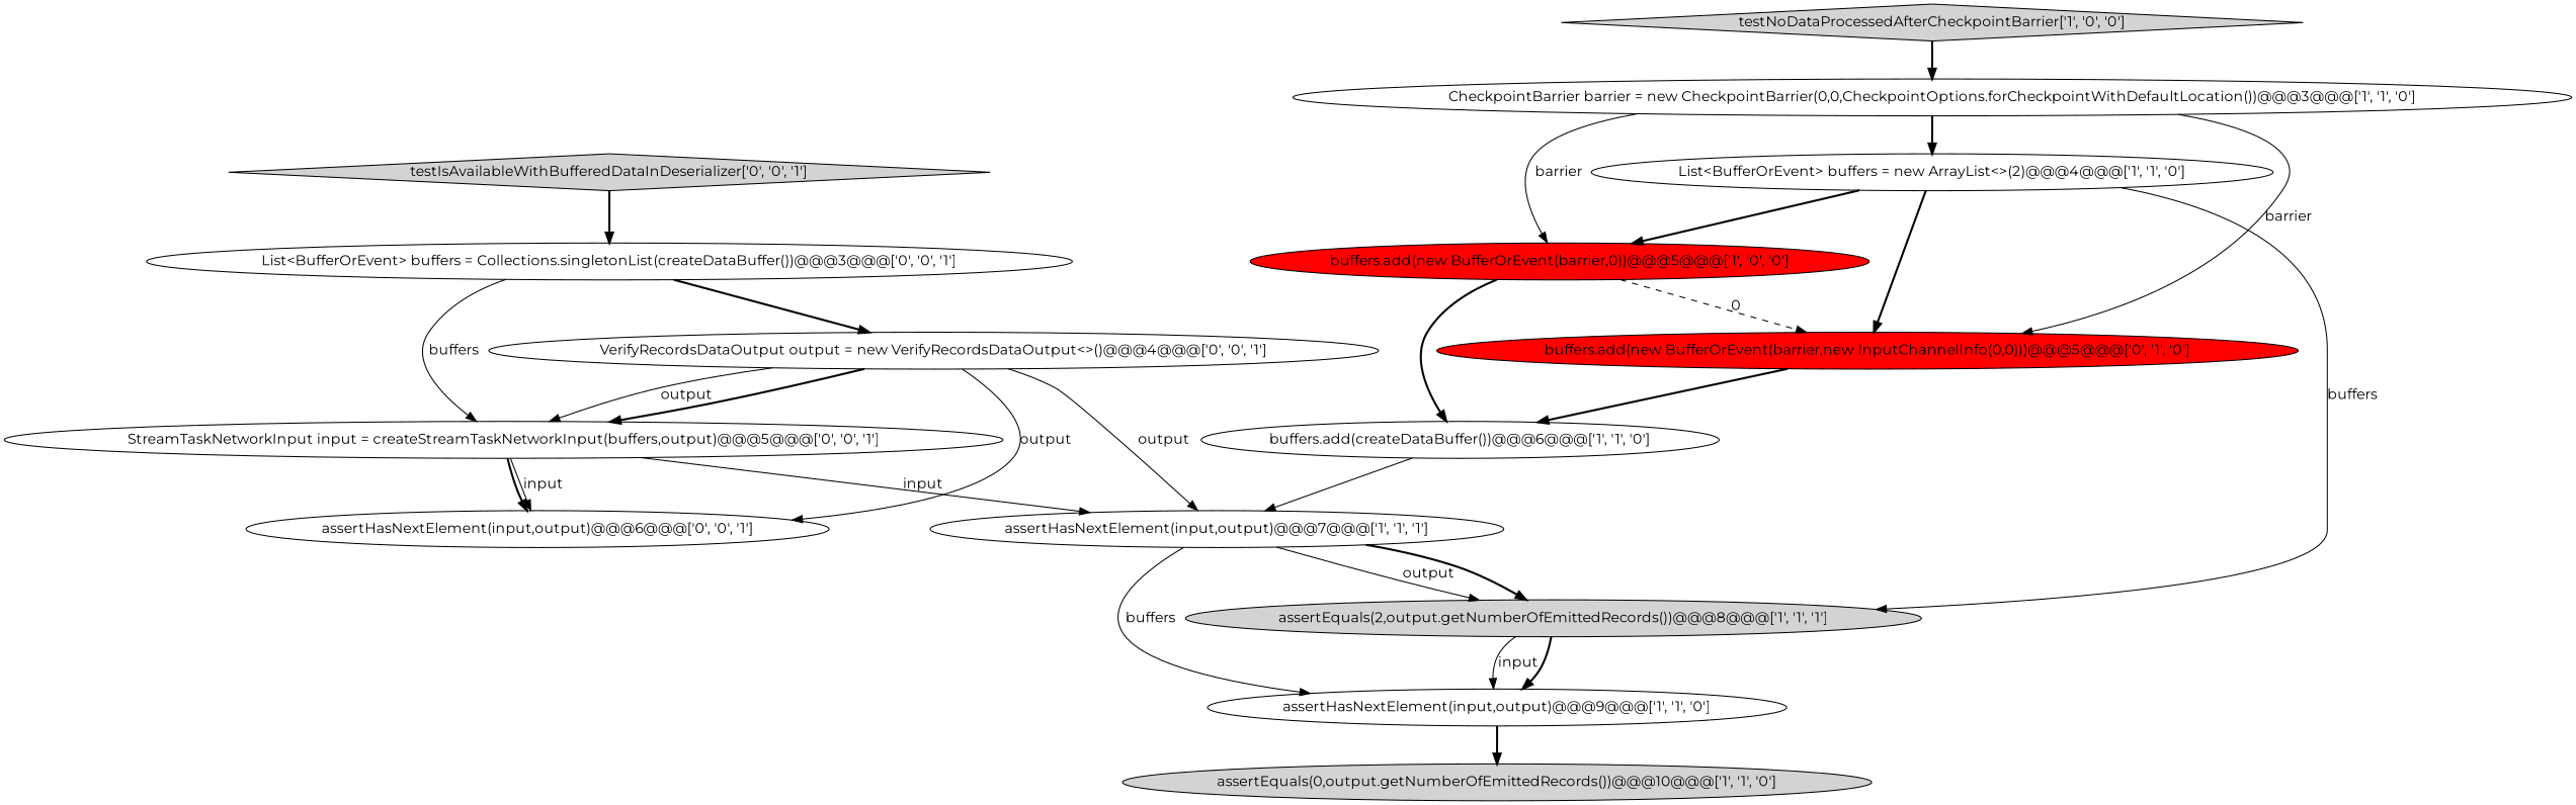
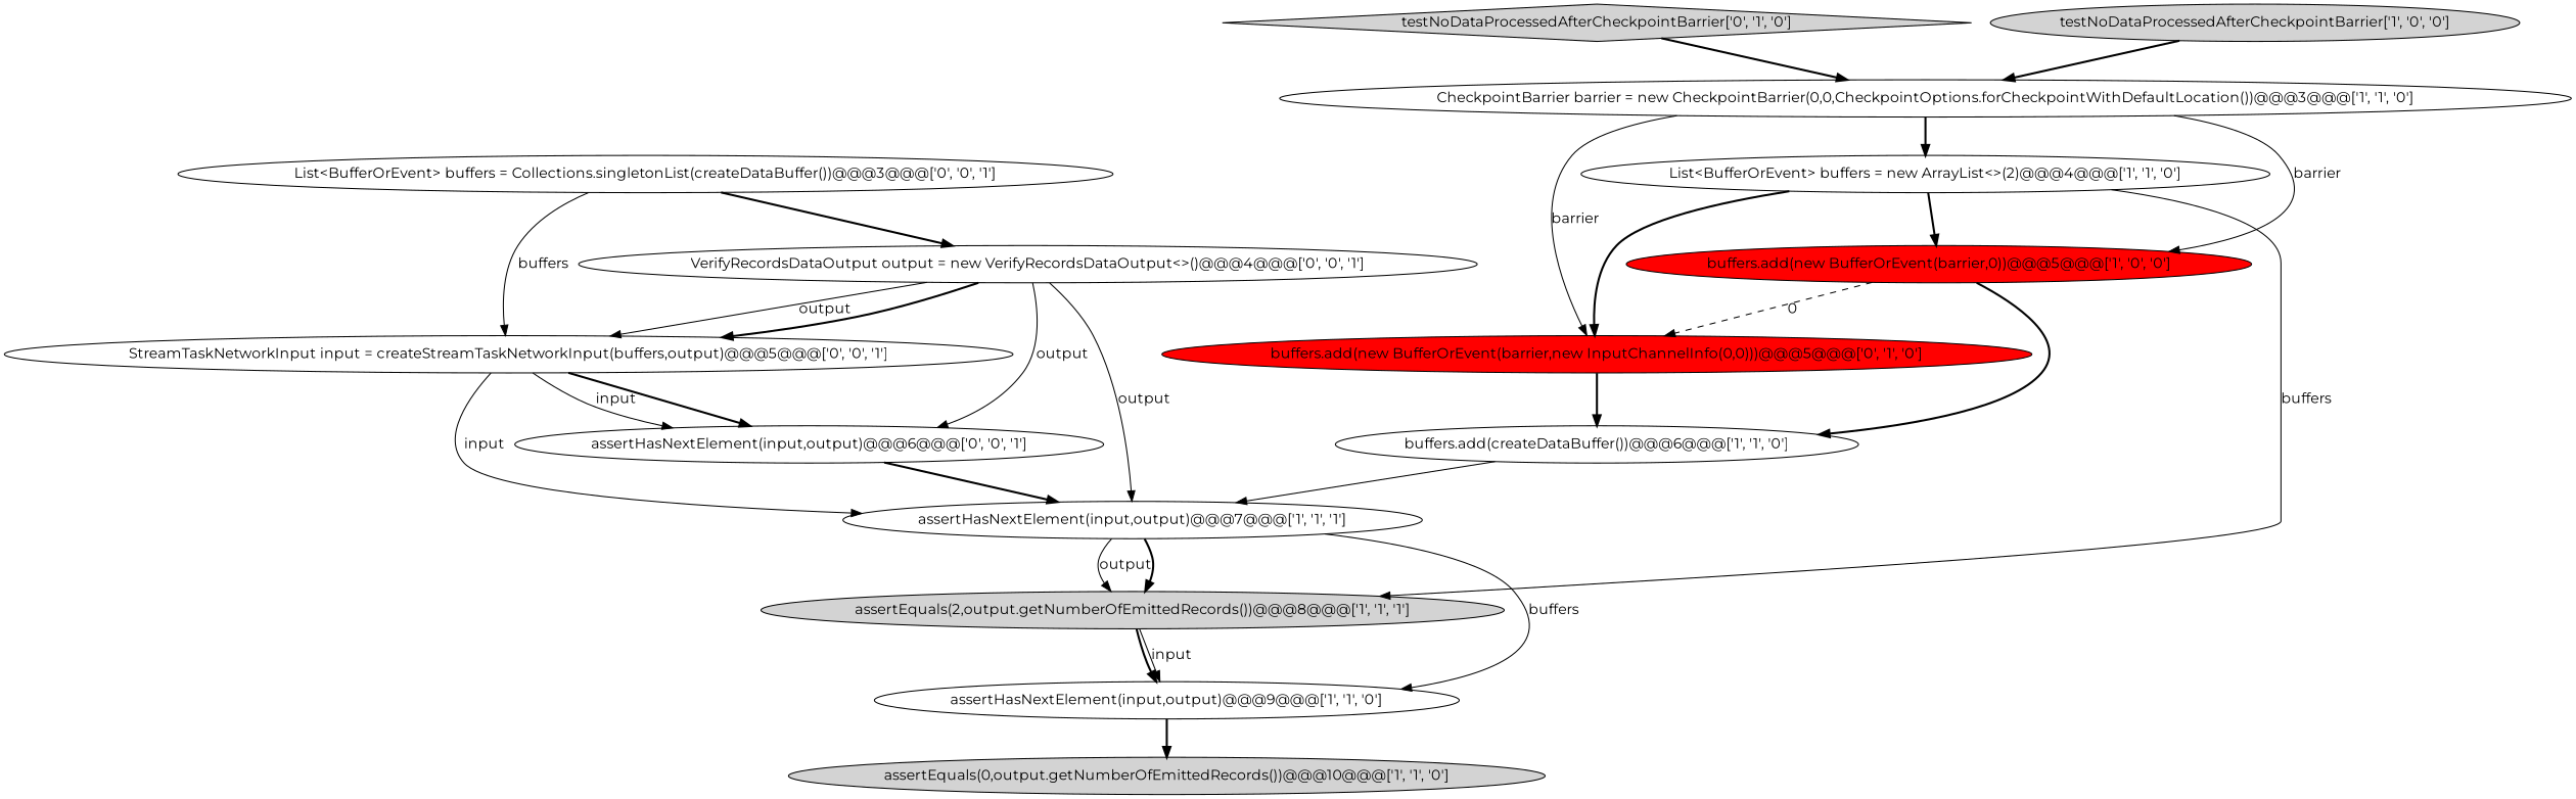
  digraph {
    fontname=Montserrat
    node [fillcolor=white fontname=Montserrat shape=ellipse style=filled]
    edge [fontname=Montserrat style=bold]
-   n1 [fillcolor=lightgray label="testIsAvailableWithBufferedDataInDeserializer['0', '0', '1']" shape=diamond]
    n2 [label="List<BufferOrEvent> buffers = Collections.singletonList(createDataBuffer())@@@3@@@['0', '0', '1']"]
    n3 [label="StreamTaskNetworkInput input = createStreamTaskNetworkInput(buffers,output)@@@5@@@['0', '0', '1']"]
    n4 [label="VerifyRecordsDataOutput output = new VerifyRecordsDataOutput<>()@@@4@@@['0', '0', '1']"]
    n5 [label="buffers.add(createDataBuffer())@@@6@@@['1', '1', '0']"]
    n6 [label="assertHasNextElement(input,output)@@@7@@@['1', '1', '1']"]
    n7 [label="assertHasNextElement(input,output)@@@9@@@['1', '1', '0']"]
    n8 [fillcolor=lightgray label="assertEquals(2,output.getNumberOfEmittedRecords())@@@8@@@['1', '1', '1']"]
    n9 [fillcolor=lightgray label="assertEquals(0,output.getNumberOfEmittedRecords())@@@10@@@['1', '1', '0']"]
    n10 [label="List<BufferOrEvent> buffers = new ArrayList<>(2)@@@4@@@['1', '1', '0']"]
    n11 [fillcolor=red label="buffers.add(new BufferOrEvent(barrier,0))@@@5@@@['1', '0', '0']"]
    n12 [fillcolor=red label="buffers.add(new BufferOrEvent(barrier,new InputChannelInfo(0,0)))@@@5@@@['0', '1', '0']"]
    n13 [label="CheckpointBarrier barrier = new CheckpointBarrier(0,0,CheckpointOptions.forCheckpointWithDefaultLocation())@@@3@@@['1', '1', '0']"]
+   n14 [fillcolor=lightgray label="testNoDataProcessedAfterCheckpointBarrier['0', '1', '0']" shape=diamond]
    n15 [label="assertHasNextElement(input,output)@@@6@@@['0', '0', '1']"]
-   n16 [fillcolor=lightgray label="testNoDataProcessedAfterCheckpointBarrier['1', '0', '0']" shape=diamond]
-   n1 -> n2
+   n16 [fillcolor=lightgray label="testNoDataProcessedAfterCheckpointBarrier['1', '0', '0']"]
    n2 -> n3 [label=buffers style=solid]
    n2 -> n4
    n3 -> n6 [label=input style=solid]
    n3 -> n15
    n3 -> n15 [label=input style=solid]
    n4 -> n3 [label=output style=solid]
    n4 -> n3
    n4 -> n6 [label=output style=solid]
    n4 -> n15 [label=output style=solid]
    n5 -> n6 [style=solid]
    n6 -> n7 [label=buffers style=solid]
    n6 -> n8 [label=output style=solid]
    n6 -> n8
    n7 -> n9
    n8 -> n7 [label=input style=solid]
    n8 -> n7
    n10 -> n8 [label=buffers style=solid]
    n10 -> n11
    n10 -> n12
    n11 -> n5
    n11 -> n12 [label=0 style=dashed]
    n12 -> n5
    n13 -> n10
    n13 -> n11 [label=barrier style=solid]
    n13 -> n12 [label=barrier style=solid]
+   n14 -> n13
+   n15 -> n6
    n16 -> n13
  }
